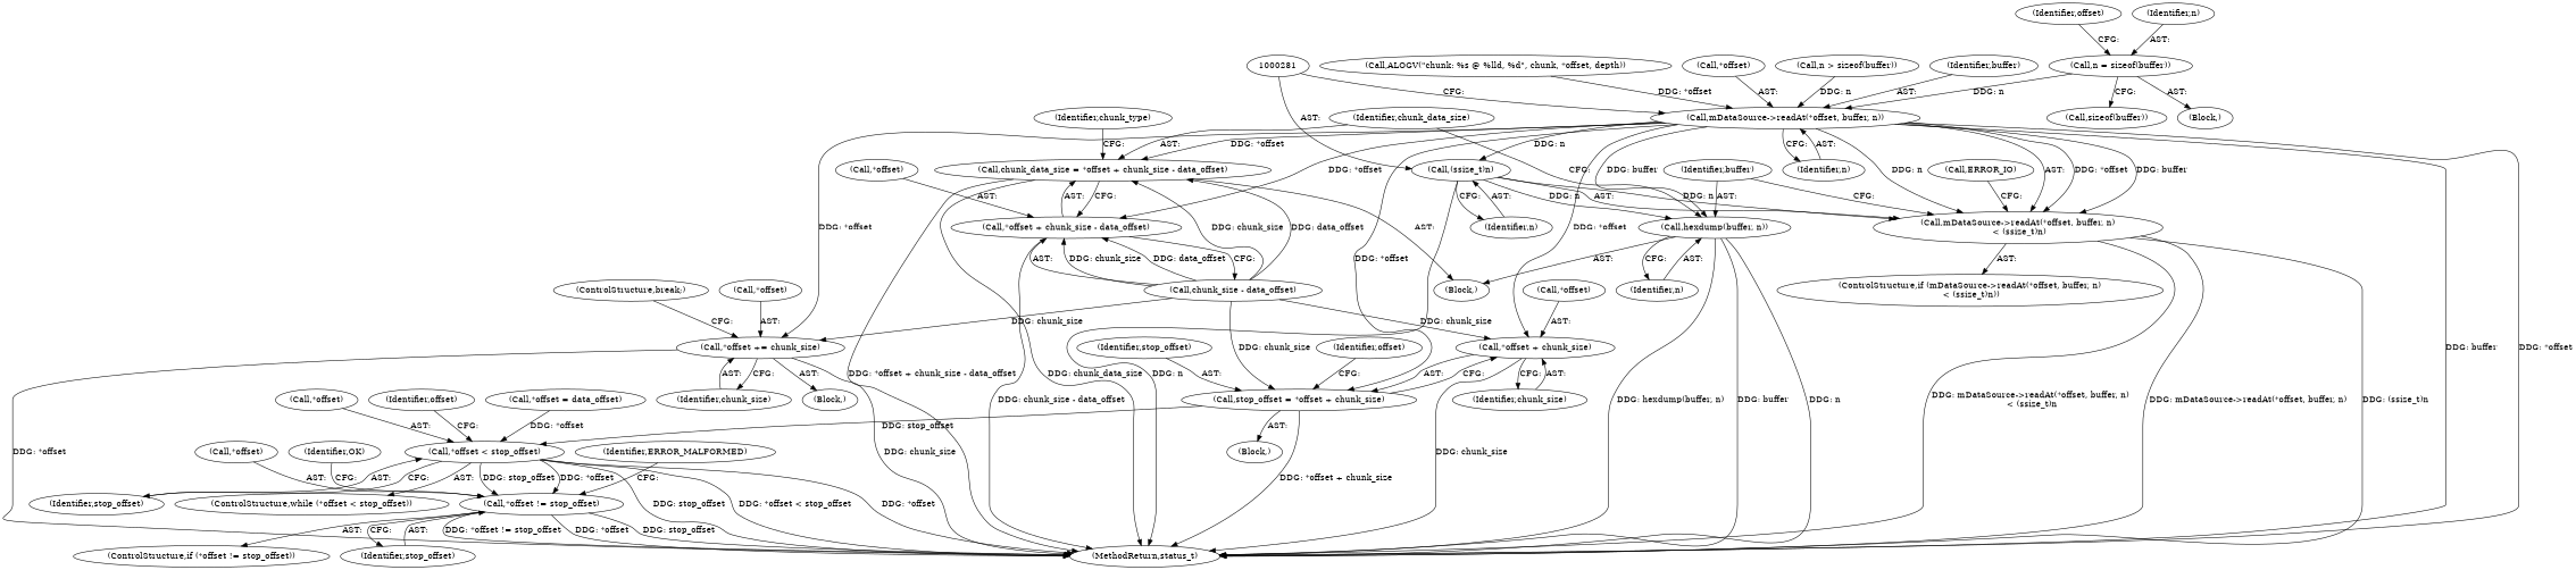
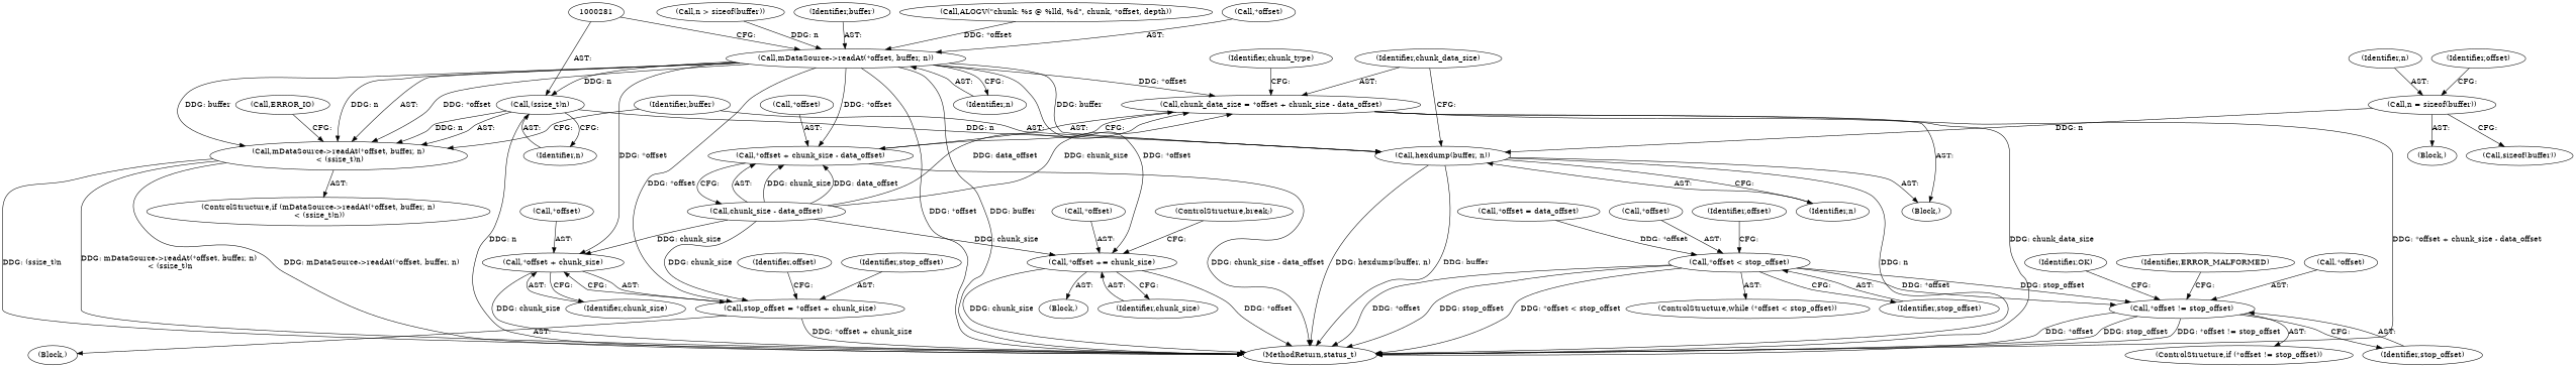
  digraph {
    n1 [label="(Call,n = sizeof(buffer))"]
    n2 [label="(Call,mDataSource->readAt(*offset, buffer, n))"]
    n3 [label="(Call,sizeof(buffer))"]
    n4 [label="(Block,)"]
    n5 [label="(Call,mDataSource->readAt(*offset, buffer, n)\n < (ssize_t)n)"]
    n6 [label="(Call,(ssize_t)n)"]
    n7 [label="(Call,hexdump(buffer, n))"]
    n8 [label="(Call,chunk_data_size = *offset + chunk_size - data_offset)"]
    n9 [label="(Call,*offset + chunk_size - data_offset)"]
    n10 [label="(Call,stop_offset = *offset + chunk_size)"]
    n11 [label="(Call,*offset + chunk_size)"]
    n12 [label="(Call,*offset += chunk_size)"]
    n13 [label="(MethodReturn,status_t)"]
    n14 [label="(Identifier,n)"]
    n15 [label="(ControlStructure,if (mDataSource->readAt(*offset, buffer, n)\n < (ssize_t)n))"]
    n16 [label="(Identifier,n)"]
    n17 [label="(Identifier,n)"]
    n18 [label="(Block,)"]
    n19 [label="(Call,chunk_size - data_offset)"]
    n20 [label="(Call,*offset < stop_offset)"]
    n21 [label="(Block,)"]
    n22 [label="(Identifier,chunk_size)"]
    n23 [label="(Block,)"]
    n24 [label="(Identifier,chunk_size)"]
    n25 [label="(Call,*offset != stop_offset)"]
    n26 [label="(Identifier,stop_offset)"]
    n27 [label="(ControlStructure,while (*offset < stop_offset))"]
    n28 [label="(ControlStructure,if (*offset != stop_offset))"]
    n29 [label="(Identifier,stop_offset)"]
    n30 [label="(Identifier,offset)"]
    n31 [label="(Call,ERROR_IO)"]
    n32 [label="(Call,ALOGV(\"chunk: %s @ %lld, %d\", chunk, *offset, depth))"]
    n33 [label="(Identifier,chunk_type)"]
    n34 [label="(Call,*offset = data_offset)"]
    n35 [label="(Identifier,offset)"]
    n36 [label="(Call,*offset)"]
    n37 [label="(Call,*offset)"]
    n38 [label="(Call,*offset)"]
    n39 [label="(ControlStructure,break;)"]
    n40 [label="(Identifier,buffer)"]
    n41 [label="(Call,*offset)"]
    n42 [label="(Identifier,n)"]
    n43 [label="(Call,n > sizeof(buffer))"]
    n44 [label="(Identifier,offset)"]
    n45 [label="(Identifier,buffer)"]
    n46 [label="(Call,*offset)"]
    n47 [label="(Identifier,stop_offset)"]
    n48 [label="(Call,*offset)"]
    n49 [label="(Identifier,chunk_data_size)"]
    n50 [label="(Identifier,OK)"]
    n51 [label="(Identifier,ERROR_MALFORMED)"]
    1000281
-   n1 -> n2 [label="DDG: n"]
+   n1 -> n7 [label="DDG: n"]
    n1 -> n3 [label="CFG: "]
    n1 -> n4 [label="AST: "]
    n2 -> n5 [label="AST: "]
    n2 -> n5 [label="DDG: *offset"]
    n2 -> n5 [label="DDG: buffer"]
    n2 -> n5 [label="DDG: n"]
    n2 -> n6 [label="DDG: n"]
    n2 -> n7 [label="DDG: buffer"]
    n2 -> n8 [label="DDG: *offset"]
    n2 -> n9 [label="DDG: *offset"]
    n2 -> n10 [label="DDG: *offset"]
    n2 -> n11 [label="DDG: *offset"]
    n2 -> n12 [label="DDG: *offset"]
    n2 -> n13 [label="DDG: buffer"]
    n2 -> n13 [label="DDG: *offset"]
    n2 -> n14 [label="CFG: "]
    n5 -> n13 [label="DDG: mDataSource->readAt(*offset, buffer, n)"]
    n5 -> n13 [label="DDG: (ssize_t)n"]
    n5 -> n13 [label="DDG: mDataSource->readAt(*offset, buffer, n)\n < (ssize_t)n"]
    n5 -> n15 [label="AST: "]
    n6 -> n5 [label="AST: "]
    n6 -> n5 [label="DDG: n"]
    n6 -> n7 [label="DDG: n"]
    n6 -> n13 [label="DDG: n"]
    n6 -> n16 [label="CFG: "]
    n7 -> n13 [label="DDG: hexdump(buffer, n)"]
    n7 -> n13 [label="DDG: buffer"]
    n7 -> n13 [label="DDG: n"]
    n7 -> n17 [label="CFG: "]
    n7 -> n18 [label="AST: "]
    n8 -> n9 [label="CFG: "]
    n8 -> n13 [label="DDG: chunk_data_size"]
    n8 -> n13 [label="DDG: *offset + chunk_size - data_offset"]
    n8 -> n18 [label="AST: "]
    n9 -> n8 [label="AST: "]
    n9 -> n13 [label="DDG: chunk_size - data_offset"]
    n9 -> n19 [label="CFG: "]
    n10 -> n11 [label="CFG: "]
    n10 -> n13 [label="DDG: *offset + chunk_size"]
-   n10 -> n20 [label="DDG: stop_offset"]
    n10 -> n21 [label="AST: "]
    n11 -> n10 [label="AST: "]
    n11 -> n13 [label="DDG: chunk_size"]
    n11 -> n22 [label="CFG: "]
    n12 -> n13 [label="DDG: chunk_size"]
    n12 -> n13 [label="DDG: *offset"]
    n12 -> n23 [label="AST: "]
    n12 -> n24 [label="CFG: "]
    n14 -> n2 [label="AST: "]
    n16 -> n6 [label="AST: "]
    n17 -> n7 [label="AST: "]
    n19 -> n8 [label="DDG: chunk_size"]
    n19 -> n8 [label="DDG: data_offset"]
    n19 -> n9 [label="AST: "]
    n19 -> n9 [label="DDG: chunk_size"]
    n19 -> n9 [label="DDG: data_offset"]
    n19 -> n10 [label="DDG: chunk_size"]
    n19 -> n11 [label="DDG: chunk_size"]
    n19 -> n12 [label="DDG: chunk_size"]
    n20 -> n13 [label="DDG: *offset"]
    n20 -> n13 [label="DDG: stop_offset"]
    n20 -> n13 [label="DDG: *offset < stop_offset"]
    n20 -> n25 [label="DDG: *offset"]
    n20 -> n25 [label="DDG: stop_offset"]
    n20 -> n26 [label="CFG: "]
    n20 -> n27 [label="AST: "]
    n22 -> n11 [label="AST: "]
    n24 -> n12 [label="AST: "]
    n25 -> n13 [label="DDG: *offset != stop_offset"]
    n25 -> n13 [label="DDG: *offset"]
    n25 -> n13 [label="DDG: stop_offset"]
    n25 -> n28 [label="AST: "]
    n25 -> n29 [label="CFG: "]
    n26 -> n20 [label="AST: "]
    n29 -> n25 [label="AST: "]
    n30 -> n10 [label="CFG: "]
    n31 -> n5 [label="CFG: "]
    n32 -> n2 [label="DDG: *offset"]
    n33 -> n8 [label="CFG: "]
    n34 -> n20 [label="DDG: *offset"]
    n35 -> n1 [label="CFG: "]
    n36 -> n2 [label="AST: "]
    n37 -> n9 [label="AST: "]
    n38 -> n20 [label="AST: "]
    n39 -> n12 [label="CFG: "]
    n40 -> n5 [label="CFG: "]
    n40 -> n7 [label="AST: "]
    n41 -> n25 [label="AST: "]
    n42 -> n1 [label="AST: "]
    n43 -> n2 [label="DDG: n"]
    n44 -> n20 [label="CFG: "]
    n45 -> n2 [label="AST: "]
    n46 -> n12 [label="AST: "]
    n47 -> n10 [label="AST: "]
    n48 -> n11 [label="AST: "]
    n49 -> n7 [label="CFG: "]
    n49 -> n8 [label="AST: "]
    n50 -> n25 [label="CFG: "]
    n51 -> n25 [label="CFG: "]
    1000281 -> n2 [label="CFG: "]
    1000281 -> n6 [label="AST: "]
  }
